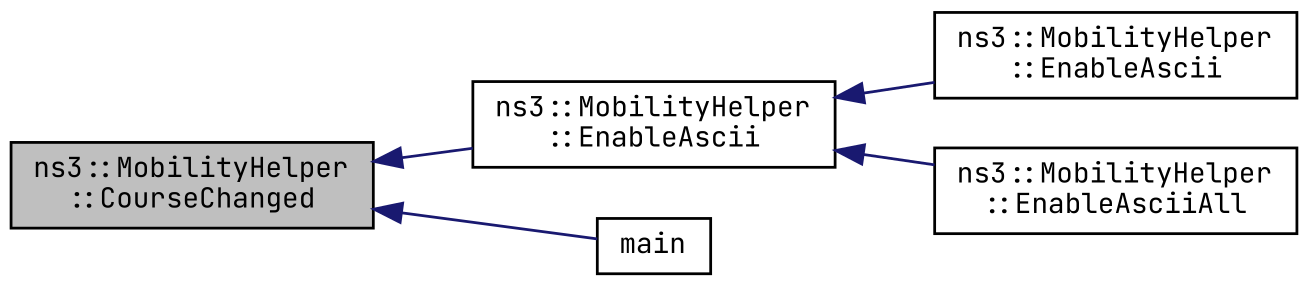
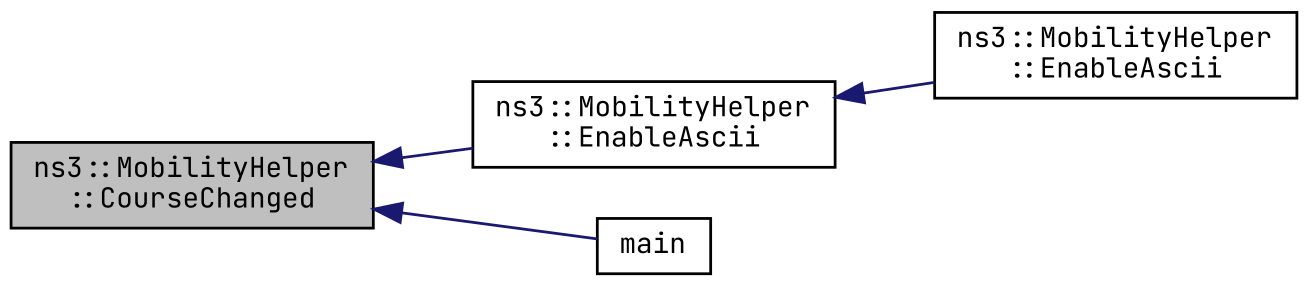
  digraph {
    fontname="JetBrains Mono"
    rankdir=LR
    node [color=black fillcolor=white fontname="JetBrains Mono" fontsize=10 shape=record style=filled]
    edge [color=midnightblue dir=back fontname="JetBrains Mono" fontsize=10 labelfontname=Helvetica labelfontsize=10 style=solid]
    n1 [fillcolor=grey75 fontcolor=black height=0.2 label="ns3::MobilityHelper\l::CourseChanged" width=0.4]
    n2 [height=0.2 label="ns3::MobilityHelper\l::EnableAscii" width=0.4]
    n3 [height=0.2 label=main width=0.4]
    n4 [height=0.2 label="ns3::MobilityHelper\l::EnableAscii" width=0.4]
-   n5 [height=0.2 label="ns3::MobilityHelper\l::EnableAsciiAll" width=0.4]
    n1 -> n2
    n1 -> n3
    n2 -> n4
-   n2 -> n5
  }
